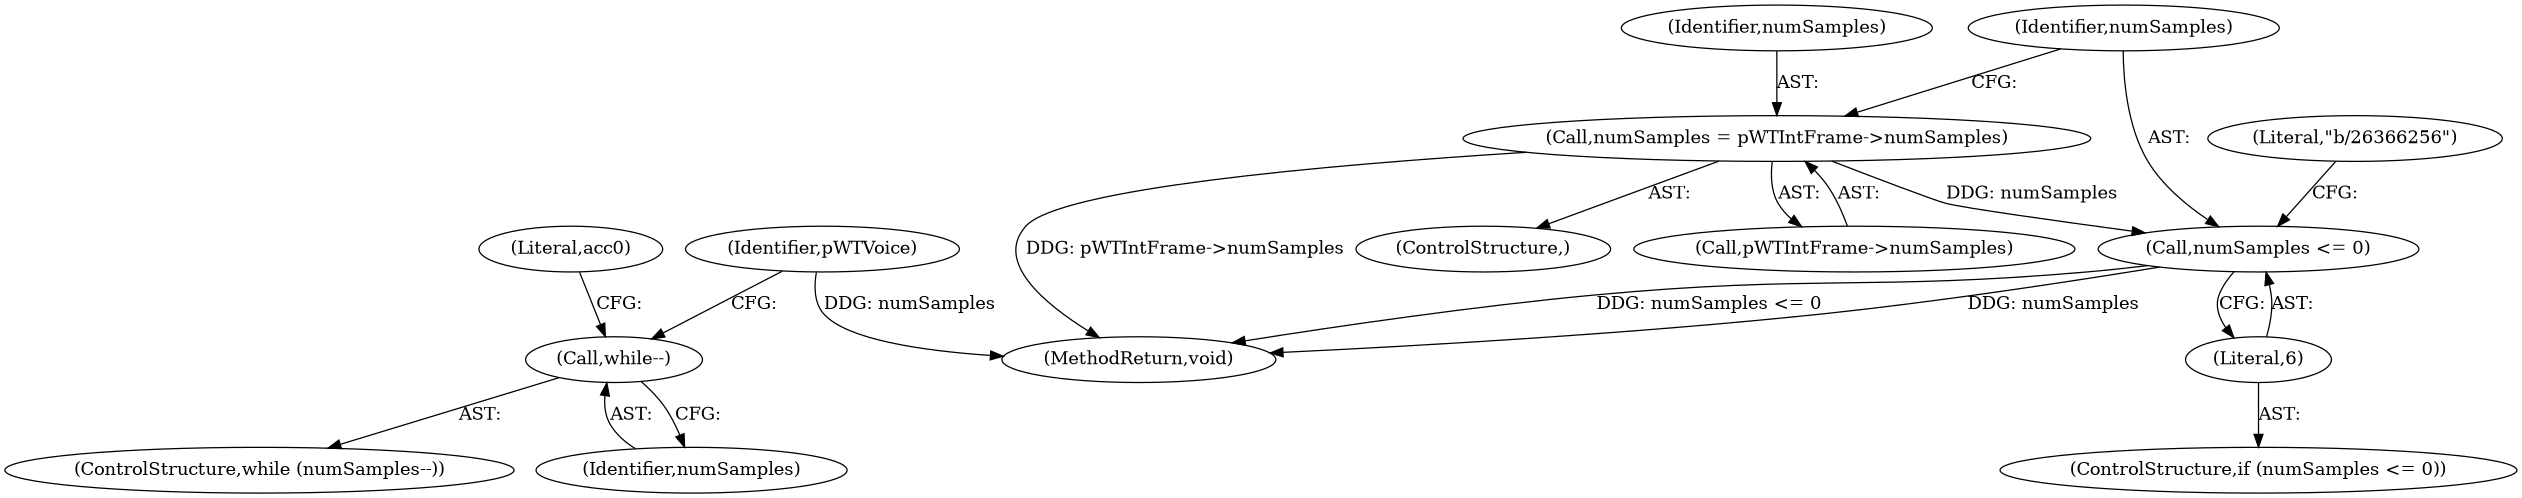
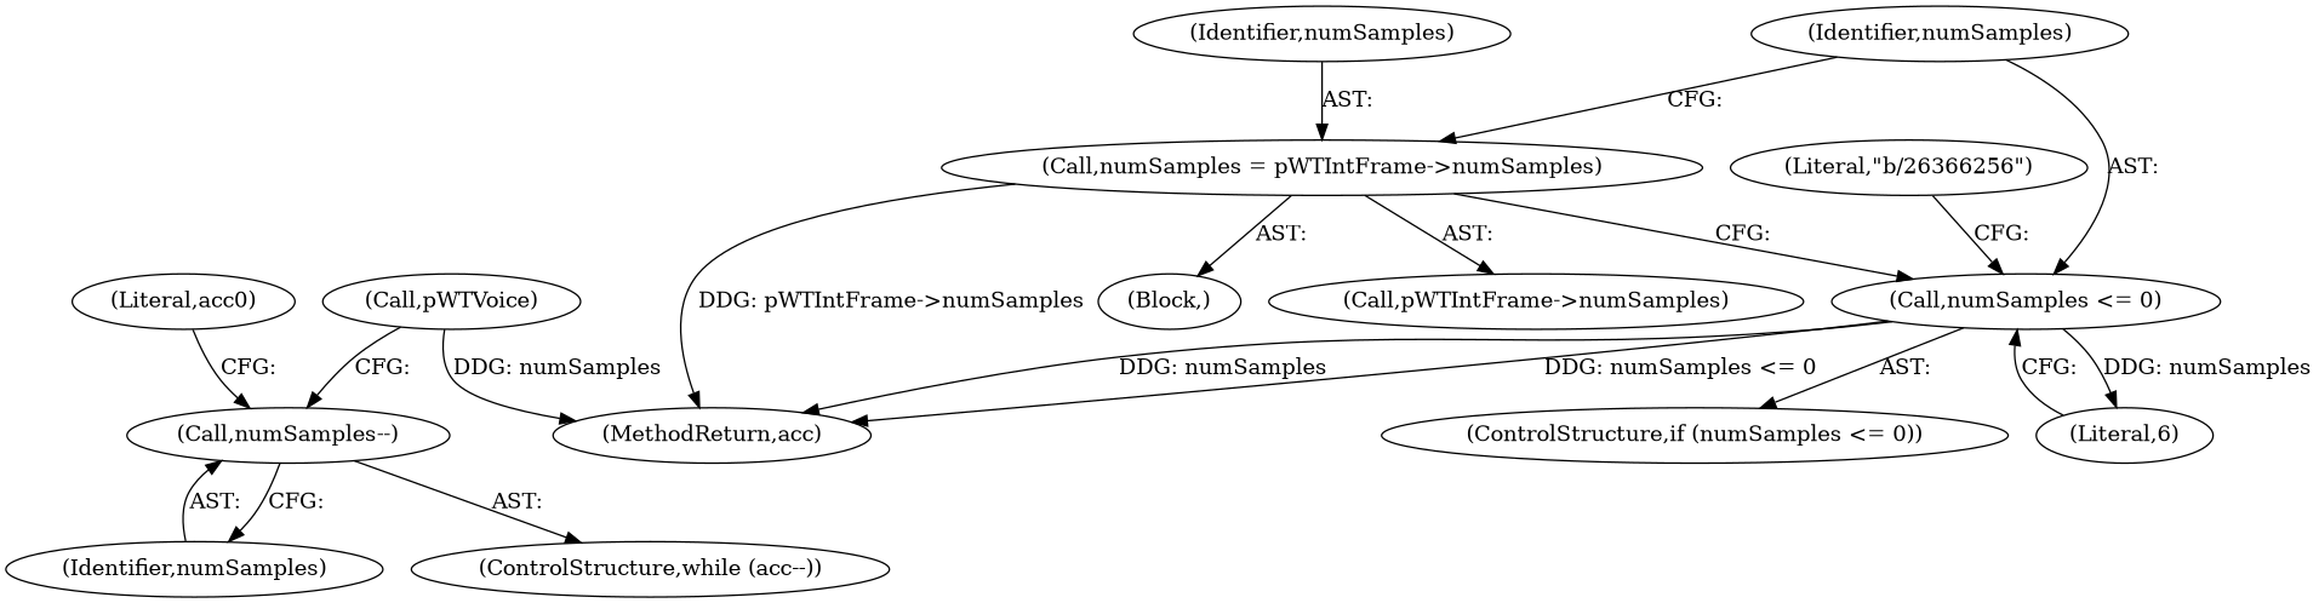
  digraph {
    n1 [label="(Call,numSamples = pWTIntFrame->numSamples)"]
    n2 [label="(Call,numSamples <= 0)"]
-   n3 [label="(MethodReturn,void)"]
-   n4 [label="(ControlStructure,)"]
+   n3 [label="(MethodReturn,acc)"]
+   n4 [label="(Block,)"]
    n5 [label="(Call,pWTIntFrame->numSamples)"]
    n6 [label="(Literal,6)"]
    n7 [label="(ControlStructure,if (numSamples <= 0))"]
-   n8 [label="(Call,while--)"]
+   n8 [label="(Call,numSamples--)"]
    n9 [label="(Identifier,numSamples)"]
-   n10 [label="(ControlStructure,while (numSamples--))"]
+   n10 [label="(ControlStructure,while (acc--))"]
    n11 [label="(Literal,\"b/26366256\")"]
-   n12 [label="(Identifier,pWTVoice)"]
+   n12 [label="(Call,pWTVoice)"]
    n13 [label="(Identifier,numSamples)"]
    n14 [label="(Identifier,numSamples)"]
    n15 [label="(Literal,acc0)"]
-   n1 -> n2 [label="DDG: numSamples"]
+   n1 -> n2 [label="CFG: "]
    n1 -> n3 [label="DDG: pWTIntFrame->numSamples"]
    n1 -> n4 [label="AST: "]
    n1 -> n5 [label="AST: "]
    n2 -> n3 [label="DDG: numSamples <= 0"]
    n2 -> n3 [label="DDG: numSamples"]
-   n2 -> n6 [label="CFG: "]
-   n6 -> n7 [label="AST: "]
-   n5 -> n1 [label="AST: "]
-   n6 -> n2 [label="AST: "]
+   n2 -> n6 [label="DDG: numSamples"]
+   n2 -> n7 [label="AST: "]
+   n6 -> n2 [label="CFG: "]
    n8 -> n9 [label="CFG: "]
    n8 -> n10 [label="AST: "]
    n9 -> n8 [label="AST: "]
    n11 -> n2 [label="CFG: "]
    n12 -> n3 [label="DDG: numSamples"]
    n12 -> n8 [label="CFG: "]
    n13 -> n1 [label="CFG: "]
    n13 -> n2 [label="AST: "]
    n14 -> n1 [label="AST: "]
    n15 -> n8 [label="CFG: "]
  }
